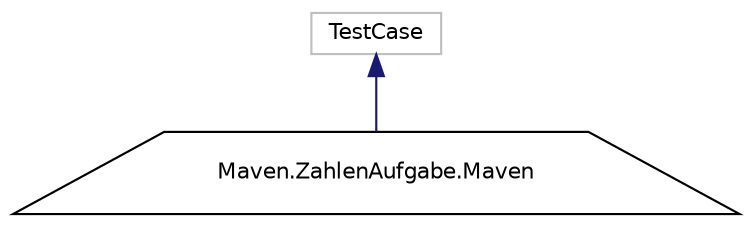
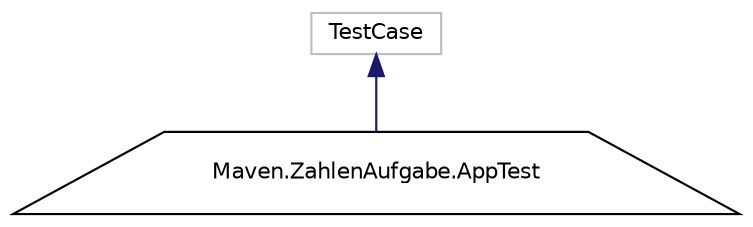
  digraph {
    rankdir=TB
    node [fillcolor=white fontname=Helvetica fontsize=10 style=filled]
    n1 [color=grey75 height=0.2 label=TestCase shape=box width=0.4]
-   n2 [color=black height=0.2 label="Maven.ZahlenAufgabe.Maven" shape=trapezium width=0.4]
+   n2 [color=black height=0.2 label="Maven.ZahlenAufgabe.AppTest" shape=trapezium width=0.4]
    n1 -> n2 [color=midnightblue dir=back fontname=Helvetica fontsize=10 labelfontname=Helvetica labelfontsize=10 style=solid]
  }
